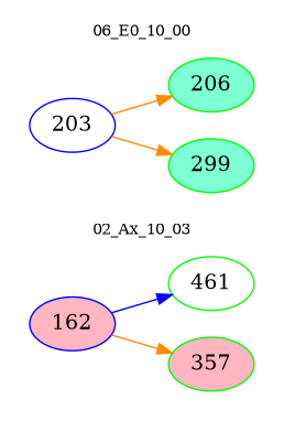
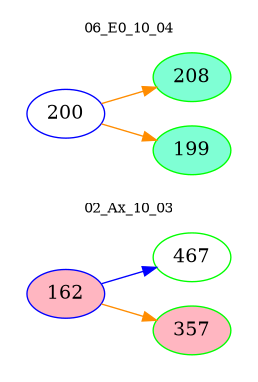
  digraph {
    rankdir=LR
    node [color=green fillcolor=lightpink style=filled]
    edge [color=darkorange]
    n1 [color=blue label=162]
    n2 [label=357]
-   n3 [fillcolor=white label=461]
-   n4 [color=blue fillcolor=white label=203]
-   n5 [fillcolor=aquamarine label=299]
-   n6 [fillcolor=aquamarine label=206]
+   n3 [fillcolor=white label=467]
+   n4 [color=blue fillcolor=white label=200]
+   n5 [fillcolor=aquamarine label=199]
+   n6 [fillcolor=aquamarine label=208]
    subgraph cluster_1 {
      color=white
      fontsize=10
      label="02_Ax_10_03"
      n1
      n2
      n3
    }
    subgraph cluster_2 {
      color=white
      fontsize=10
-     label="06_E0_10_00"
+     label="06_E0_10_04"
      n4
      n5
      n6
    }
    n1 -> n2
    n1 -> n3 [color=blue]
    n4 -> n5
    n4 -> n6
  }
